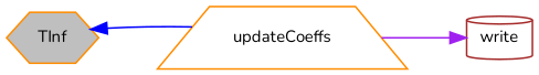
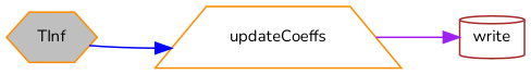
  digraph {
    fontname=Nunito
    rankdir=LR
    node [color=darkorange fontname=Nunito fontsize=10]
    edge [fontname=Nunito fontsize=10 labelfontname=FreeSans labelfontsize=10 style=solid]
    n1 [fillcolor=grey75 fontcolor=black height=0.2 label=TInf shape=hexagon style=filled width=0.4]
    n2 [height=0.2 label=updateCoeffs shape=trapezium width=0.4]
    n3 [color=brown height=0.2 label=write shape=cylinder width=0.4]
-   n2 -> n1 [color=blue]
+   n1 -> n2 [color=blue]
    n2 -> n3 [color=purple]
  }
